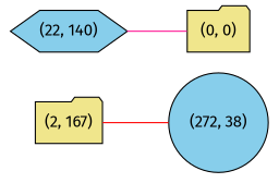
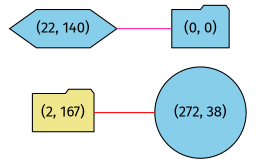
  graph {
    fontname="Fira Sans"
    rankdir=LR
    node [fillcolor=khaki fontname="Fira Sans" shape=folder style=filled]
    edge [fontname="Fira Sans"]
    "(2, 167)"
    "(272, 38)" [fillcolor=skyblue shape=circle]
    n3 [fillcolor=skyblue label="(22, 140)" shape=hexagon]
-   "(0, 0)"
+   "(0, 0)" [fillcolor=skyblue]
    "(2, 167)" -- "(272, 38)" [color=red weight=2]
    n3 -- "(0, 0)" [color=deeppink weight=4]
  }
